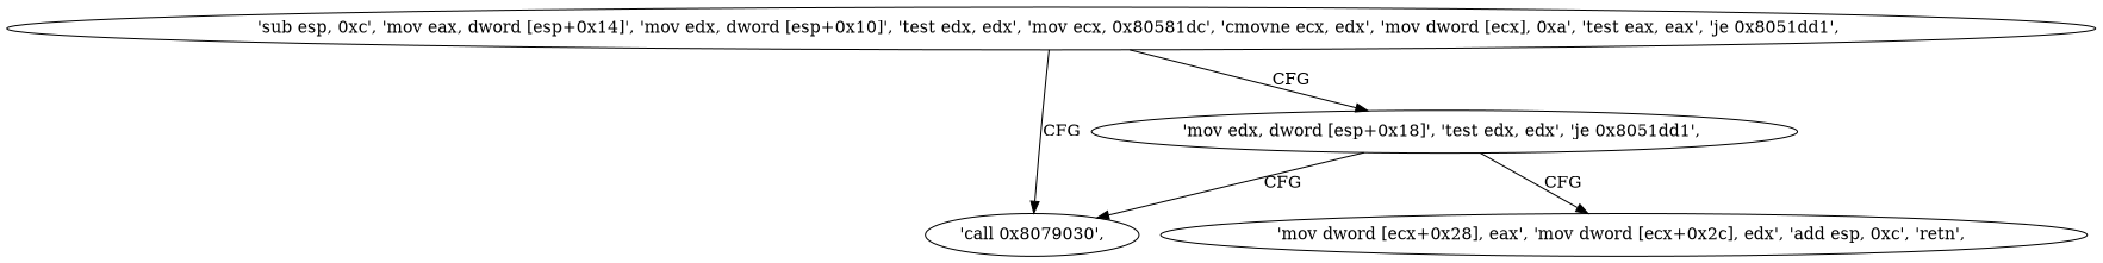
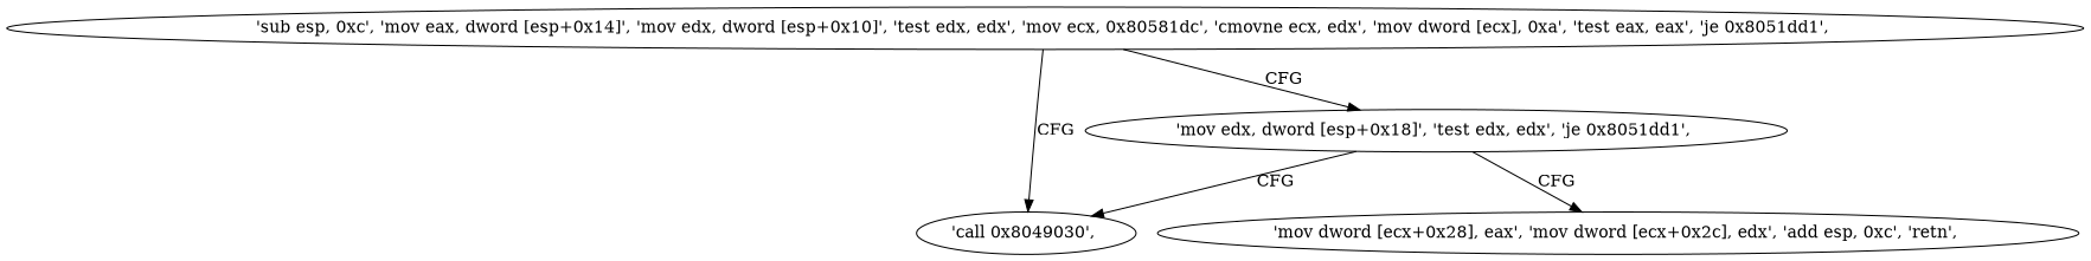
  digraph {
    n1 [label="'sub esp, 0xc', 'mov eax, dword [esp+0x14]', 'mov edx, dword [esp+0x10]', 'test edx, edx', 'mov ecx, 0x80581dc', 'cmovne ecx, edx', 'mov dword [ecx], 0xa', 'test eax, eax', 'je 0x8051dd1', "]
-   n2 [label="'call 0x8079030',"]
+   n2 [label="'call 0x8049030', "]
    n3 [label="'mov edx, dword [esp+0x18]', 'test edx, edx', 'je 0x8051dd1', "]
    n4 [label="'mov dword [ecx+0x28], eax', 'mov dword [ecx+0x2c], edx', 'add esp, 0xc', 'retn', "]
    n1 -> n2 [label=CFG]
    n1 -> n3 [label=CFG]
    n3 -> n2 [label=CFG]
    n3 -> n4 [label=CFG]
  }
